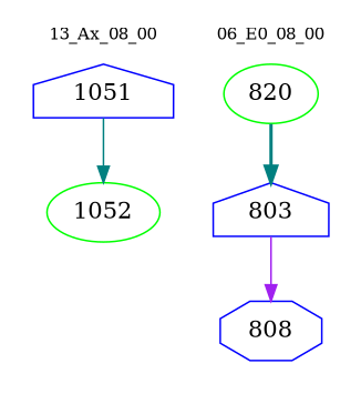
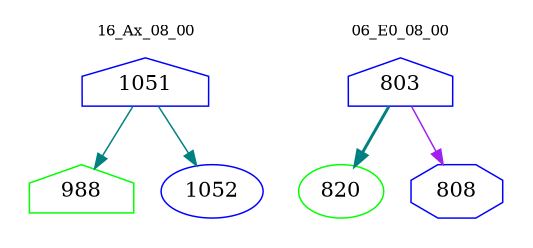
  digraph {
    node [color=blue shape=house]
    edge [color=teal style=solid]
    n1 [label=1051]
-   n3 [color=green label=1052 shape=ellipse]
+   n2 [color=green label=988]
+   n3 [label=1052 shape=ellipse]
    n4 [label=803]
    n5 [color=green label=820 shape=ellipse]
    n6 [label=808 shape=octagon]
    subgraph cluster_1 {
      color=white
      fontsize=10
-     label="13_Ax_08_00"
+     label="16_Ax_08_00"
      n1
+     n2
      n3
    }
    subgraph cluster_2 {
      color=white
      fontsize=10
      label="06_E0_08_00"
      n4
      n5
      n6
    }
+   n1 -> n2
    n1 -> n3
-   n5 -> n4 [style=bold]
+   n4 -> n5 [style=bold]
    n4 -> n6 [color=purple]
  }
